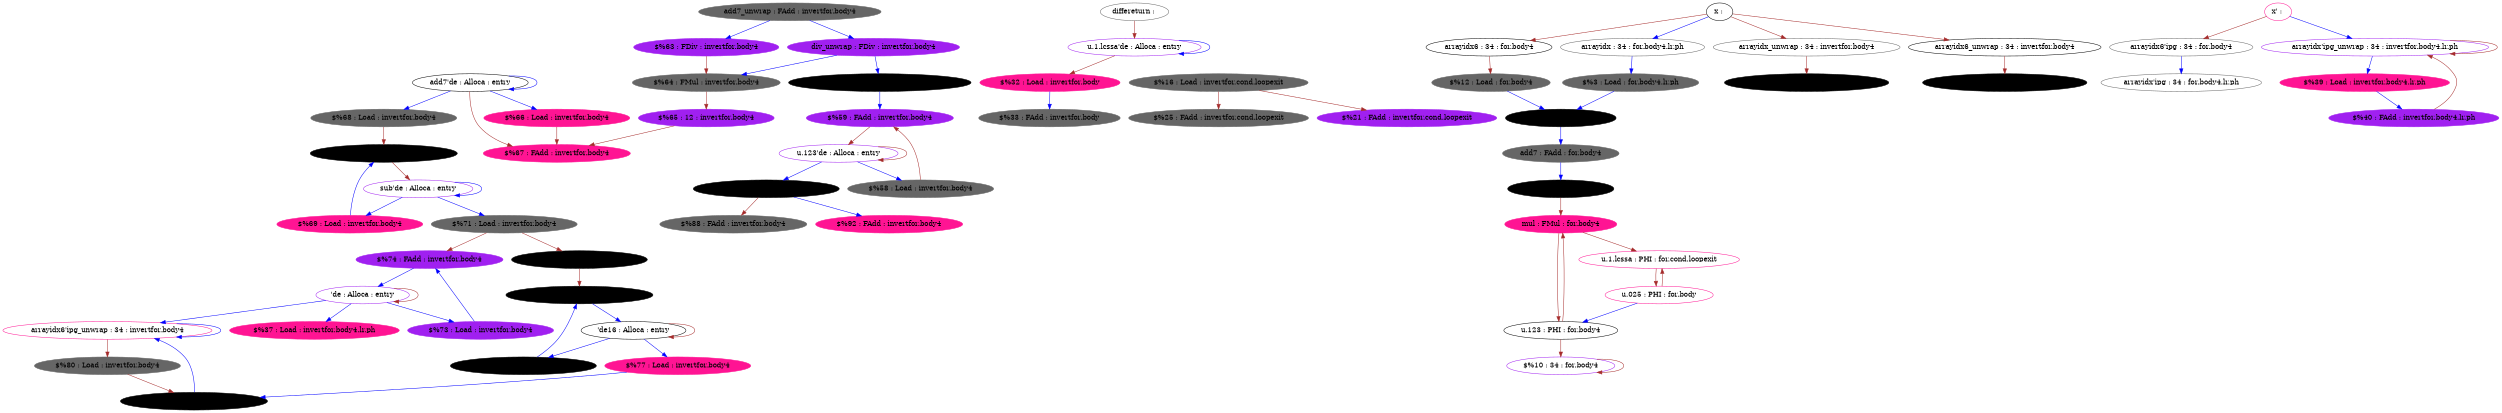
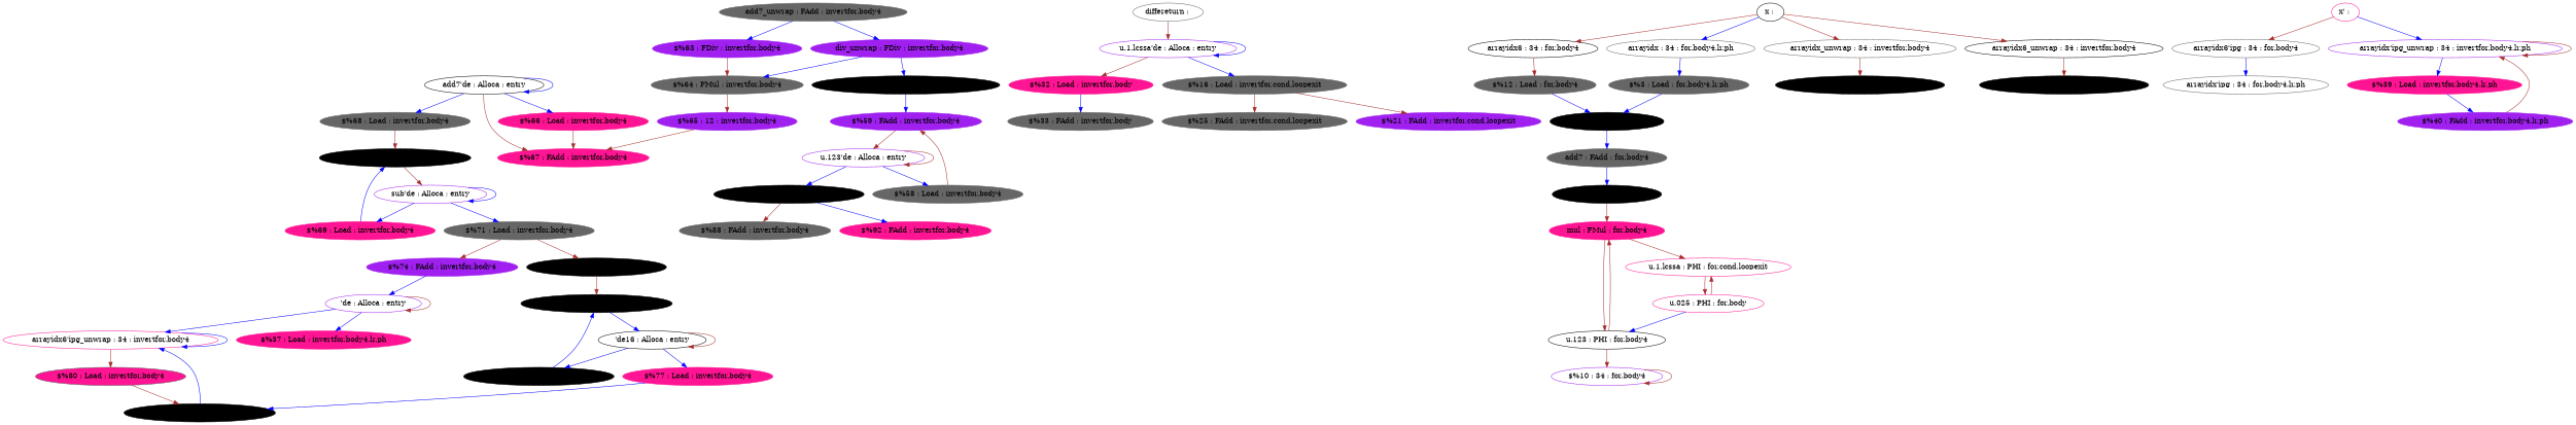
  digraph {
    node [color=gray40 style=filled]
    edge [color=blue]
    "div_unwrap : FDiv : invertfor.body4" [color=purple]
    "add7_unwrap : FAdd : invertfor.body4"
    "$%63 : FDiv : invertfor.body4" [color=purple]
    "$%64 : FMul : invertfor.body4"
    "m0diffeu.123 : FMul : invertfor.body4" [color=black]
    "$%65 : 12 : invertfor.body4" [color=purple]
    "$%59 : FAdd : invertfor.body4" [color=purple]
    "$%67 : FAdd : invertfor.body4" [color=deeppink]
    "u.123'de : Alloca : entry" [color=purple style=""]
    "$%82 : Load : invertfor.body4" [color=black]
    "$%58 : Load : invertfor.body4"
    "u.1.lcssa'de : Alloca : entry" [color=purple style=""]
    "$%32 : Load : invertfor.body" [color=deeppink]
    "$%16 : Load : invertfor.cond.loopexit"
    "$%33 : FAdd : invertfor.body"
    "$%25 : FAdd : invertfor.cond.loopexit"
    "$%21 : FAdd : invertfor.cond.loopexit" [color=purple]
    "sub : FSub : for.body4" [color=black]
    "$%3 : Load : for.body4.lr.ph"
    "add7 : FAdd : for.body4"
    "div : FDiv : for.body4" [color=black]
    "u.123 : PHI : for.body4" [color=black style=""]
    "$%10 : 34 : for.body4" [color=purple style=""]
    "mul : FMul : for.body4" [color=deeppink]
    "u.1.lcssa : PHI : for.cond.loopexit" [color=deeppink style=""]
    "u.025 : PHI : for.body" [color=deeppink style=""]
    "$%12 : Load : for.body4"
    "arrayidx6 : 34 : for.body4" [color=black style=""]
    "arrayidx : 34 : for.body4.lr.ph" [style=""]
    "x : " [color=black style=""]
    "arrayidx_unwrap : 34 : invertfor.body4" [style=""]
    "arrayidx6_unwrap : 34 : invertfor.body4" [color=black style=""]
    "_unwrap5 : Load : invertfor.body4" [color=black]
    "_unwrap8 : Load : invertfor.body4" [color=black]
    "x' : " [color=deeppink style=""]
    "arrayidx6'ipg : 34 : for.body4" [style=""]
    "arrayidx'ipg_unwrap : 34 : invertfor.body4.lr.ph" [color=purple style=""]
    "arrayidx'ipg : 34 : for.body4.lr.ph" [style=""]
    "$%39 : Load : invertfor.body4.lr.ph" [color=deeppink]
    "arrayidx6'ipg_unwrap : 34 : invertfor.body4" [color=deeppink style=""]
-   "$%80 : Load : invertfor.body4"
+   "$%80 : Load : invertfor.body4" [fillcolor=deeppink]
    "$%40 : FAdd : invertfor.body4.lr.ph" [color=purple]
    "$%81 : FAdd : invertfor.body4" [color=black]
    "differeturn : " [style=""]
    "'de : Alloca : entry" [color=purple style=""]
-   "$%73 : Load : invertfor.body4" [color=purple]
    "$%37 : Load : invertfor.body4.lr.ph" [color=deeppink]
    "$%74 : FAdd : invertfor.body4" [color=purple]
    "$%69 : Load : invertfor.body4" [color=deeppink]
    "$%70 : FAdd : invertfor.body4" [color=black]
    "sub'de : Alloca : entry" [color=purple style=""]
    "$%71 : Load : invertfor.body4"
    "$%72 : 12 : invertfor.body4" [color=black]
    "$%76 : FAdd : invertfor.body4" [color=black]
    "'de16 : Alloca : entry" [color=black style=""]
    "$%77 : Load : invertfor.body4" [color=deeppink]
    "$%75 : Load : invertfor.body4" [color=black]
    "$%88 : FAdd : invertfor.body4"
    "$%92 : FAdd : invertfor.body4" [color=deeppink]
    "add7'de : Alloca : entry" [color=black style=""]
    "$%68 : Load : invertfor.body4"
    "$%66 : Load : invertfor.body4" [color=deeppink]
    "div_unwrap : FDiv : invertfor.body4" -> "$%64 : FMul : invertfor.body4"
    "div_unwrap : FDiv : invertfor.body4" -> "m0diffeu.123 : FMul : invertfor.body4"
    "add7_unwrap : FAdd : invertfor.body4" -> "div_unwrap : FDiv : invertfor.body4"
    "add7_unwrap : FAdd : invertfor.body4" -> "$%63 : FDiv : invertfor.body4"
    "$%63 : FDiv : invertfor.body4" -> "$%64 : FMul : invertfor.body4" [color=brown]
    "$%64 : FMul : invertfor.body4" -> "$%65 : 12 : invertfor.body4" [color=brown]
    "m0diffeu.123 : FMul : invertfor.body4" -> "$%59 : FAdd : invertfor.body4"
    "$%65 : 12 : invertfor.body4" -> "$%67 : FAdd : invertfor.body4" [color=brown]
    "$%59 : FAdd : invertfor.body4" -> "u.123'de : Alloca : entry" [color=brown]
    "u.123'de : Alloca : entry" -> "u.123'de : Alloca : entry" [color=brown]
    "u.123'de : Alloca : entry" -> "$%82 : Load : invertfor.body4"
    "u.123'de : Alloca : entry" -> "$%58 : Load : invertfor.body4"
    "$%82 : Load : invertfor.body4" -> "$%88 : FAdd : invertfor.body4" [color=brown]
    "$%82 : Load : invertfor.body4" -> "$%92 : FAdd : invertfor.body4"
    "$%58 : Load : invertfor.body4" -> "$%59 : FAdd : invertfor.body4" [color=brown]
    "u.1.lcssa'de : Alloca : entry" -> "u.1.lcssa'de : Alloca : entry"
    "u.1.lcssa'de : Alloca : entry" -> "$%32 : Load : invertfor.body" [color=brown]
+   "u.1.lcssa'de : Alloca : entry" -> "$%16 : Load : invertfor.cond.loopexit"
    "$%32 : Load : invertfor.body" -> "$%33 : FAdd : invertfor.body"
    "$%16 : Load : invertfor.cond.loopexit" -> "$%25 : FAdd : invertfor.cond.loopexit" [color=brown]
    "$%16 : Load : invertfor.cond.loopexit" -> "$%21 : FAdd : invertfor.cond.loopexit" [color=brown]
    "sub : FSub : for.body4" -> "add7 : FAdd : for.body4"
    "$%3 : Load : for.body4.lr.ph" -> "sub : FSub : for.body4"
    "add7 : FAdd : for.body4" -> "div : FDiv : for.body4"
    "div : FDiv : for.body4" -> "mul : FMul : for.body4" [color=brown]
    "u.123 : PHI : for.body4" -> "$%10 : 34 : for.body4" [color=brown]
    "u.123 : PHI : for.body4" -> "mul : FMul : for.body4" [color=brown]
    "$%10 : 34 : for.body4" -> "$%10 : 34 : for.body4" [color=brown]
    "mul : FMul : for.body4" -> "u.123 : PHI : for.body4" [color=brown]
    "mul : FMul : for.body4" -> "u.1.lcssa : PHI : for.cond.loopexit" [color=brown]
    "u.1.lcssa : PHI : for.cond.loopexit" -> "u.025 : PHI : for.body" [color=brown]
    "u.025 : PHI : for.body" -> "u.123 : PHI : for.body4"
    "u.025 : PHI : for.body" -> "u.1.lcssa : PHI : for.cond.loopexit" [color=brown]
    "$%12 : Load : for.body4" -> "sub : FSub : for.body4"
    "arrayidx6 : 34 : for.body4" -> "$%12 : Load : for.body4" [color=brown]
    "arrayidx : 34 : for.body4.lr.ph" -> "$%3 : Load : for.body4.lr.ph"
    "x : " -> "arrayidx6 : 34 : for.body4" [color=brown]
    "x : " -> "arrayidx : 34 : for.body4.lr.ph"
    "x : " -> "arrayidx_unwrap : 34 : invertfor.body4" [color=brown]
    "x : " -> "arrayidx6_unwrap : 34 : invertfor.body4" [color=brown]
    "arrayidx_unwrap : 34 : invertfor.body4" -> "_unwrap5 : Load : invertfor.body4" [color=brown]
    "arrayidx6_unwrap : 34 : invertfor.body4" -> "_unwrap8 : Load : invertfor.body4" [color=brown]
    "x' : " -> "arrayidx6'ipg : 34 : for.body4" [color=brown]
    "x' : " -> "arrayidx'ipg_unwrap : 34 : invertfor.body4.lr.ph"
    "arrayidx6'ipg : 34 : for.body4" -> "arrayidx'ipg : 34 : for.body4.lr.ph"
    "arrayidx'ipg_unwrap : 34 : invertfor.body4.lr.ph" -> "arrayidx'ipg_unwrap : 34 : invertfor.body4.lr.ph" [color=brown]
    "arrayidx'ipg_unwrap : 34 : invertfor.body4.lr.ph" -> "$%39 : Load : invertfor.body4.lr.ph"
    "$%39 : Load : invertfor.body4.lr.ph" -> "$%40 : FAdd : invertfor.body4.lr.ph"
    "arrayidx6'ipg_unwrap : 34 : invertfor.body4" -> "arrayidx6'ipg_unwrap : 34 : invertfor.body4"
    "arrayidx6'ipg_unwrap : 34 : invertfor.body4" -> "$%80 : Load : invertfor.body4" [color=brown]
    "$%80 : Load : invertfor.body4" -> "$%81 : FAdd : invertfor.body4" [color=brown]
    "$%40 : FAdd : invertfor.body4.lr.ph" -> "arrayidx'ipg_unwrap : 34 : invertfor.body4.lr.ph" [color=brown]
    "$%81 : FAdd : invertfor.body4" -> "arrayidx6'ipg_unwrap : 34 : invertfor.body4"
    "differeturn : " -> "u.1.lcssa'de : Alloca : entry" [color=brown]
    "'de : Alloca : entry" -> "arrayidx6'ipg_unwrap : 34 : invertfor.body4"
    "'de : Alloca : entry" -> "'de : Alloca : entry" [color=brown]
-   "'de : Alloca : entry" -> "$%73 : Load : invertfor.body4"
    "'de : Alloca : entry" -> "$%37 : Load : invertfor.body4.lr.ph"
-   "$%73 : Load : invertfor.body4" -> "$%74 : FAdd : invertfor.body4"
    "$%74 : FAdd : invertfor.body4" -> "'de : Alloca : entry"
    "$%69 : Load : invertfor.body4" -> "$%70 : FAdd : invertfor.body4"
    "$%70 : FAdd : invertfor.body4" -> "sub'de : Alloca : entry" [color=brown]
    "sub'de : Alloca : entry" -> "$%69 : Load : invertfor.body4"
    "sub'de : Alloca : entry" -> "sub'de : Alloca : entry"
    "sub'de : Alloca : entry" -> "$%71 : Load : invertfor.body4"
    "$%71 : Load : invertfor.body4" -> "$%74 : FAdd : invertfor.body4" [color=brown]
    "$%71 : Load : invertfor.body4" -> "$%72 : 12 : invertfor.body4" [color=brown]
    "$%72 : 12 : invertfor.body4" -> "$%76 : FAdd : invertfor.body4" [color=brown]
    "$%76 : FAdd : invertfor.body4" -> "'de16 : Alloca : entry"
    "'de16 : Alloca : entry" -> "'de16 : Alloca : entry" [color=brown]
    "'de16 : Alloca : entry" -> "$%77 : Load : invertfor.body4"
    "'de16 : Alloca : entry" -> "$%75 : Load : invertfor.body4"
    "$%77 : Load : invertfor.body4" -> "$%81 : FAdd : invertfor.body4"
    "$%75 : Load : invertfor.body4" -> "$%76 : FAdd : invertfor.body4"
    "add7'de : Alloca : entry" -> "$%67 : FAdd : invertfor.body4" [color=brown]
    "add7'de : Alloca : entry" -> "add7'de : Alloca : entry"
    "add7'de : Alloca : entry" -> "$%68 : Load : invertfor.body4"
    "add7'de : Alloca : entry" -> "$%66 : Load : invertfor.body4"
    "$%68 : Load : invertfor.body4" -> "$%70 : FAdd : invertfor.body4" [color=brown]
    "$%66 : Load : invertfor.body4" -> "$%67 : FAdd : invertfor.body4" [color=brown]
  }
